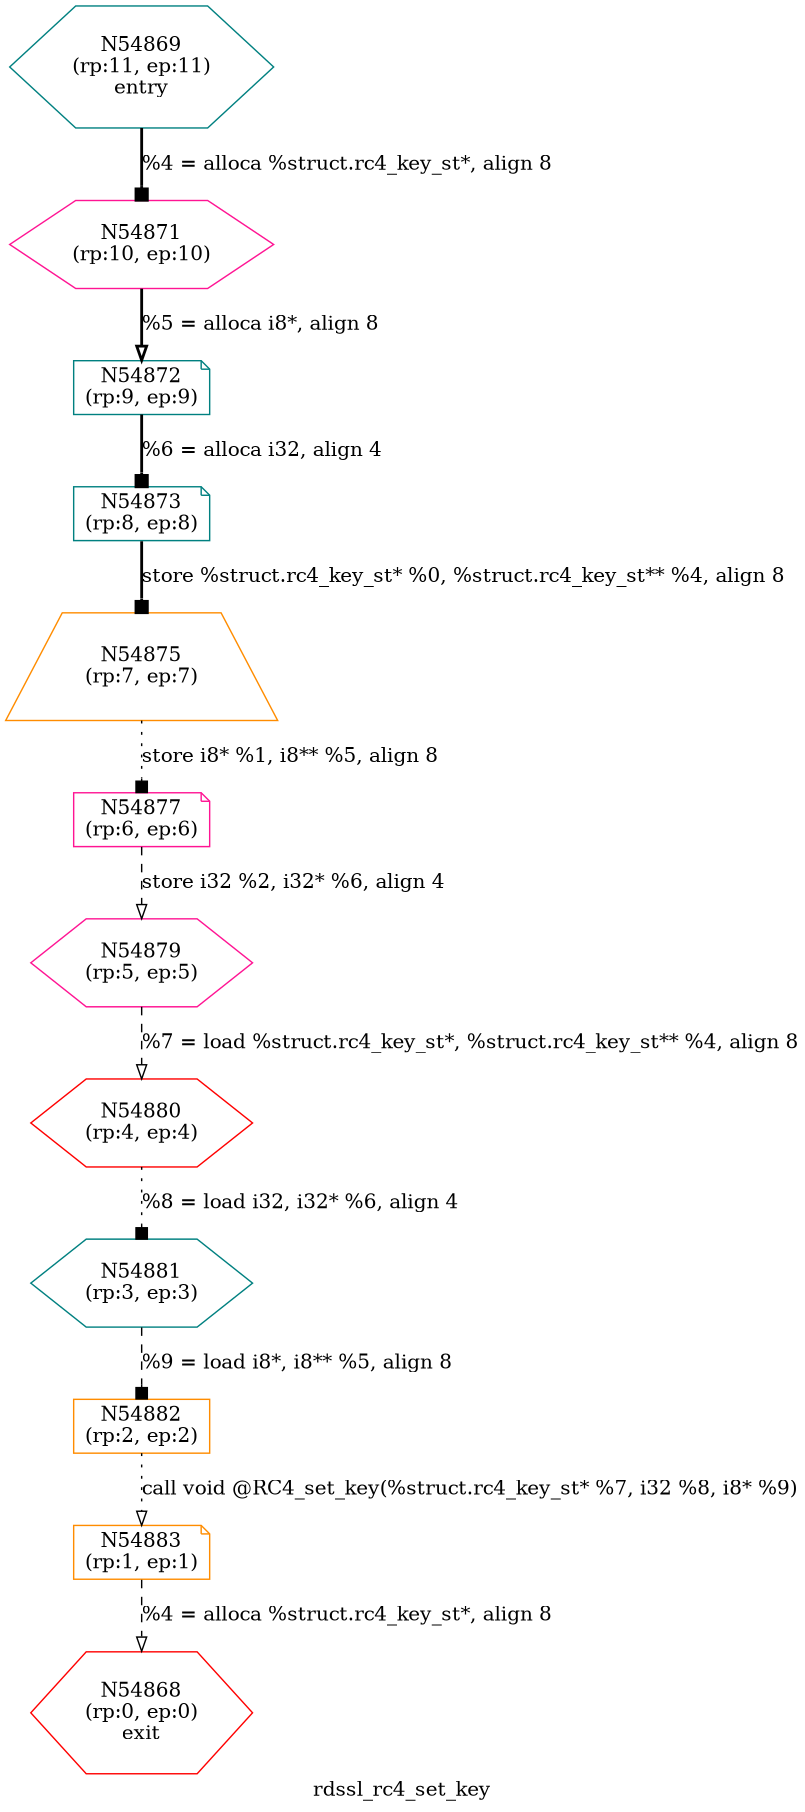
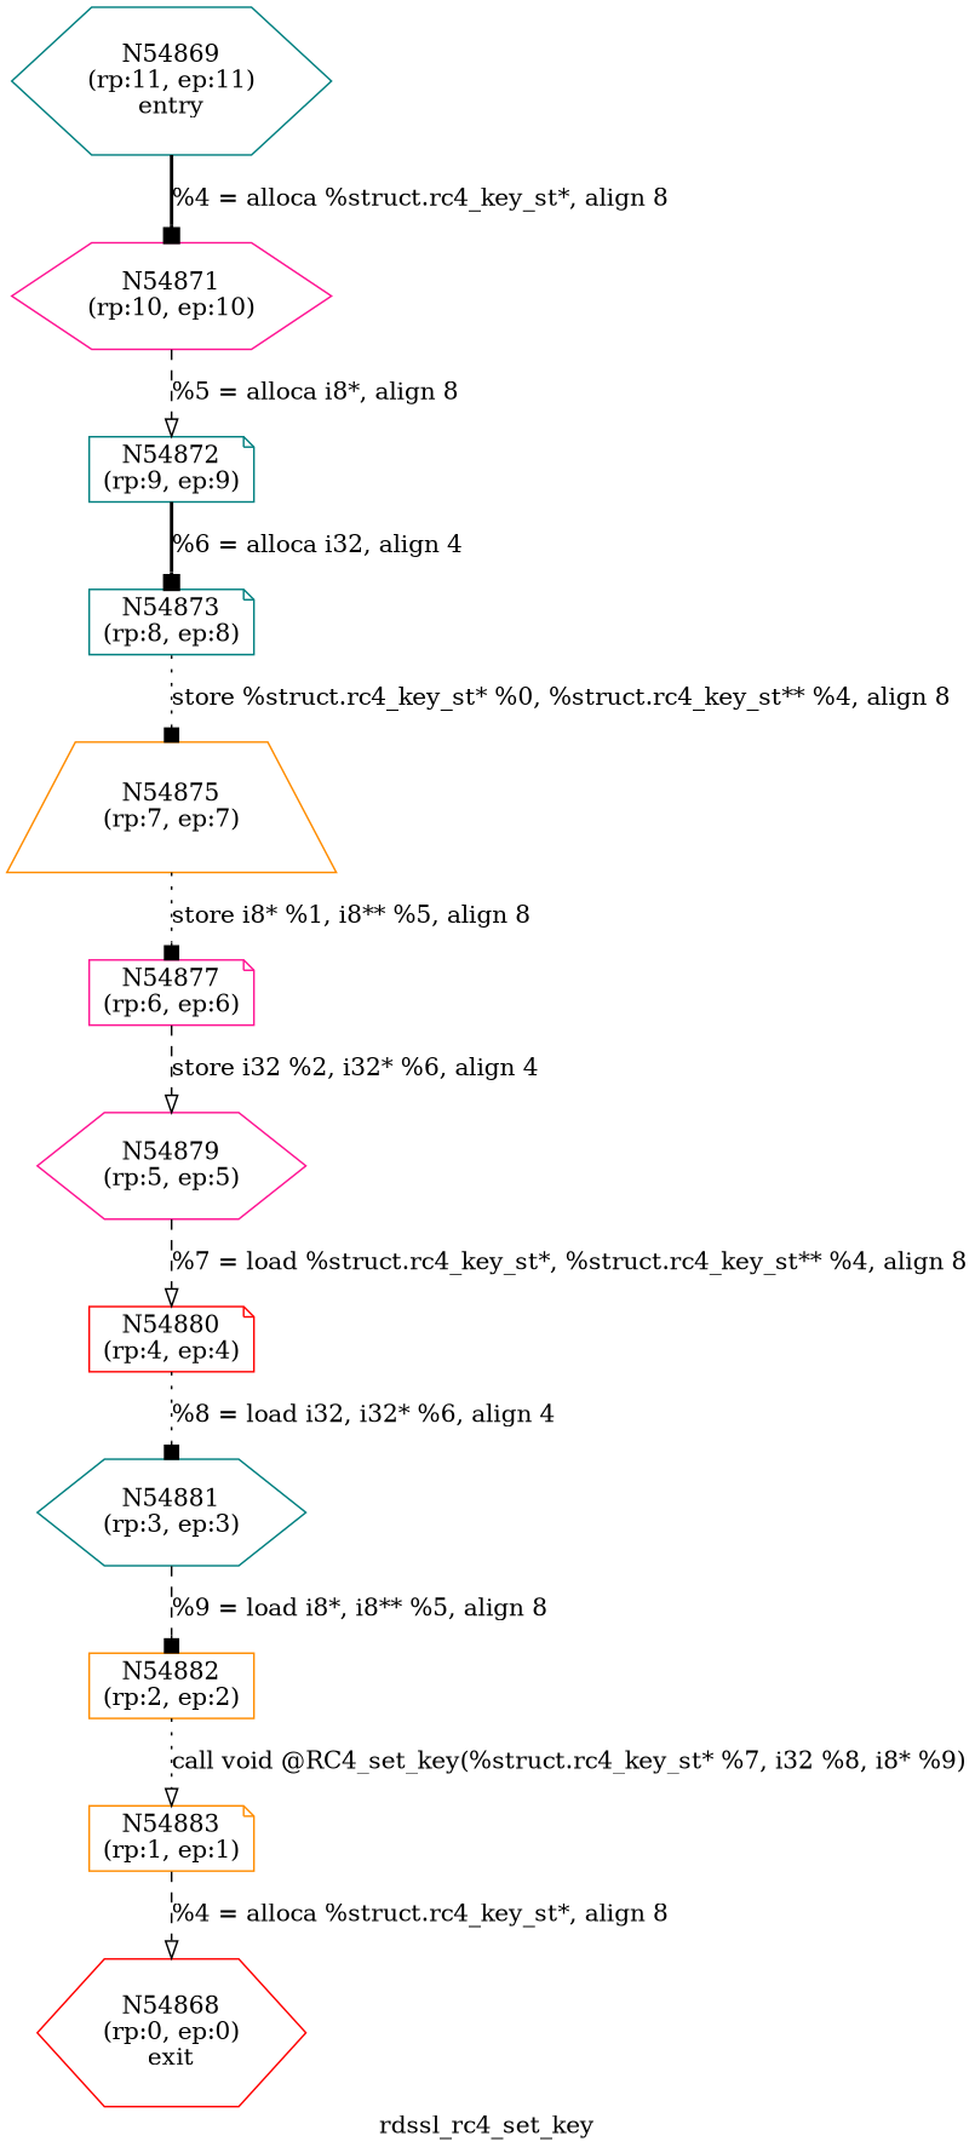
  digraph {
    label=rdssl_rc4_set_key
    node [color=teal shape=hexagon]
    edge [arrowhead=box style=dotted]
    n1 [color=red label="N54868\n(rp:0, ep:0)\nexit"]
    n2 [label="N54869\n(rp:11, ep:11)\nentry"]
    n3 [color=deeppink label="N54871\n(rp:10, ep:10)"]
    n4 [label="N54872\n(rp:9, ep:9)" shape=note]
    n5 [label="N54873\n(rp:8, ep:8)" shape=note]
    n6 [color=darkorange label="N54875\n(rp:7, ep:7)" shape=trapezium]
    n7 [color=deeppink label="N54877\n(rp:6, ep:6)" shape=note]
    n8 [color=deeppink label="N54879\n(rp:5, ep:5)"]
-   n9 [color=red label="N54880\n(rp:4, ep:4)"]
+   n9 [color=red label="N54880\n(rp:4, ep:4)" shape=note]
    n10 [label="N54881\n(rp:3, ep:3)"]
    n11 [color=darkorange label="N54882\n(rp:2, ep:2)" shape=box]
    n12 [color=darkorange label="N54883\n(rp:1, ep:1)" shape=note]
    n2 -> n3 [label="%4 = alloca %struct.rc4_key_st*, align 8" style=bold]
-   n3 -> n4 [arrowhead=onormal label="%5 = alloca i8*, align 8" style=bold]
+   n3 -> n4 [arrowhead=onormal label="%5 = alloca i8*, align 8" style=dashed]
    n4 -> n5 [label="%6 = alloca i32, align 4" style=bold]
-   n5 -> n6 [label="store %struct.rc4_key_st* %0, %struct.rc4_key_st** %4, align 8" style=bold]
+   n5 -> n6 [label="store %struct.rc4_key_st* %0, %struct.rc4_key_st** %4, align 8"]
    n6 -> n7 [label="store i8* %1, i8** %5, align 8"]
    n7 -> n8 [arrowhead=onormal label="store i32 %2, i32* %6, align 4" style=dashed]
    n8 -> n9 [arrowhead=onormal label="%7 = load %struct.rc4_key_st*, %struct.rc4_key_st** %4, align 8" style=dashed]
    n9 -> n10 [label="%8 = load i32, i32* %6, align 4"]
    n10 -> n11 [label="%9 = load i8*, i8** %5, align 8" style=dashed]
    n11 -> n12 [arrowhead=onormal label="call void @RC4_set_key(%struct.rc4_key_st* %7, i32 %8, i8* %9)"]
    n12 -> n1 [arrowhead=onormal label="%4 = alloca %struct.rc4_key_st*, align 8" style=dashed]
  }
